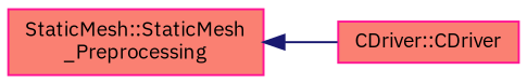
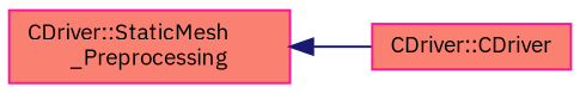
  digraph {
    rankdir=LR
    fontname="IBM Plex Sans"
    node [color=deeppink fillcolor=salmon fontname="IBM Plex Sans" fontsize=10 shape=record style=filled]
-   n1 [fontcolor=black height=0.2 label="StaticMesh::StaticMesh\l_Preprocessing" width=0.4]
+   n1 [fontcolor=black height=0.2 label="CDriver::StaticMesh\l_Preprocessing" width=0.4]
    n2 [height=0.2 label="CDriver::CDriver" width=0.4]
    n1 -> n2 [color=midnightblue dir=back fontname="IBM Plex Sans" fontsize=10 labelfontname=Helvetica labelfontsize=10 style=solid]
  }
